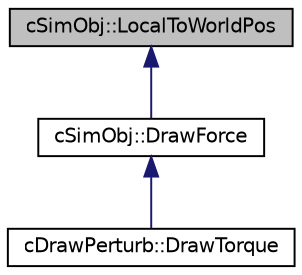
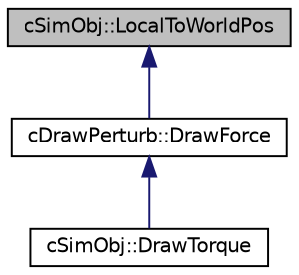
  digraph {
    rankdir=TB
    node [color=black fillcolor=white fontname=Helvetica fontsize=10 shape=record style=filled]
    edge [color=midnightblue dir=back fontname=Helvetica fontsize=10 labelfontname=Helvetica labelfontsize=10 style=solid]
    n1 [fillcolor=grey75 fontcolor=black height=0.2 label="cSimObj::LocalToWorldPos" width=0.4]
-   n2 [height=0.2 label="cSimObj::DrawForce" width=0.4]
-   n3 [height=0.2 label="cDrawPerturb::DrawTorque" width=0.4]
+   n2 [height=0.2 label="cDrawPerturb::DrawForce" width=0.4]
+   n3 [height=0.2 label="cSimObj::DrawTorque" width=0.4]
    n1 -> n2
    n2 -> n3
  }
